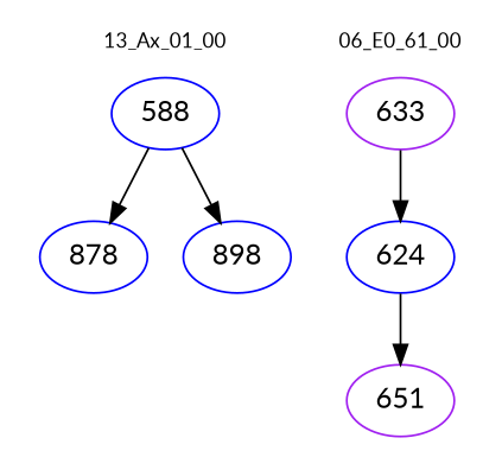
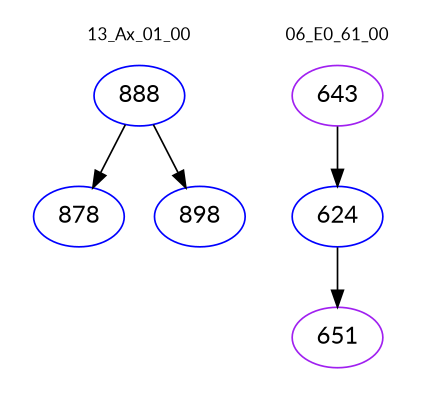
  digraph {
    fontname=Lato
    node [color=blue fontname=Lato]
    edge [color=black fontname=Lato]
-   n1 [label=588]
+   n1 [label=888]
    n2 [label=878]
    n3 [label=898]
-   n4 [color=purple label=633]
+   n4 [color=purple label=643]
    n5 [label=624]
    n6 [color=purple label=651]
    subgraph cluster_1 {
      color=white
      fontsize=10
      label="13_Ax_01_00"
      n1
      n2
      n3
    }
    subgraph cluster_2 {
      color=white
      fontsize=10
      label="06_E0_61_00"
      n4
      n5
      n6
    }
    n1 -> n2
    n1 -> n3
    n4 -> n5
    n5 -> n6
  }
